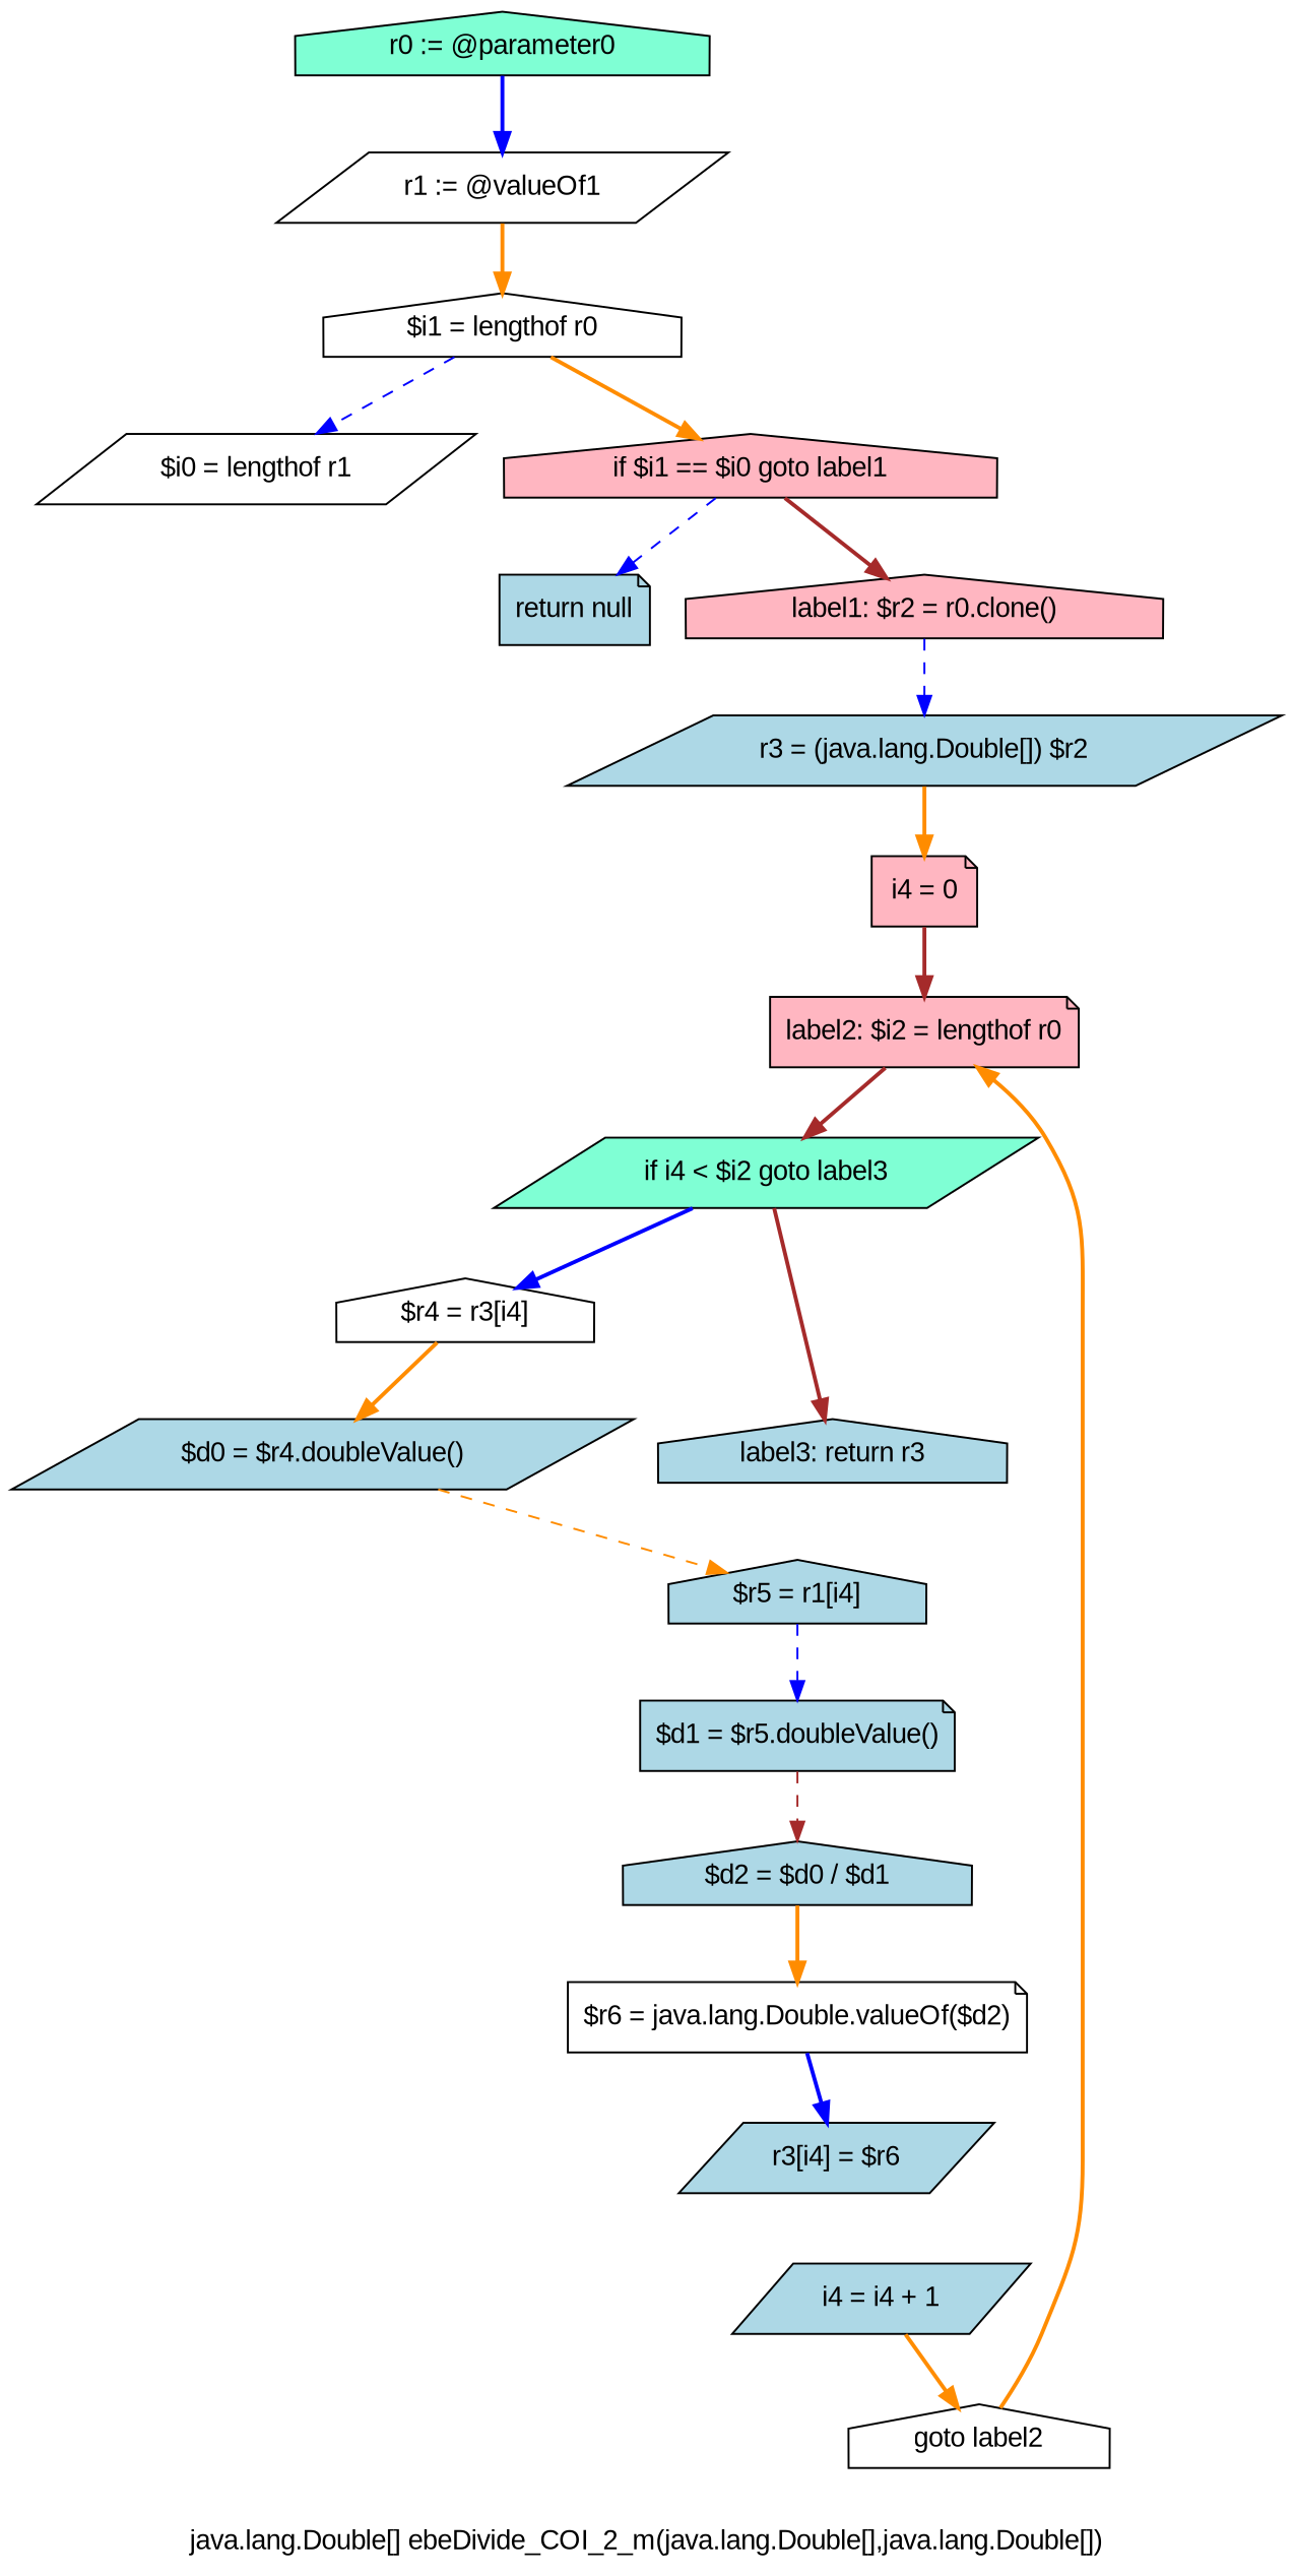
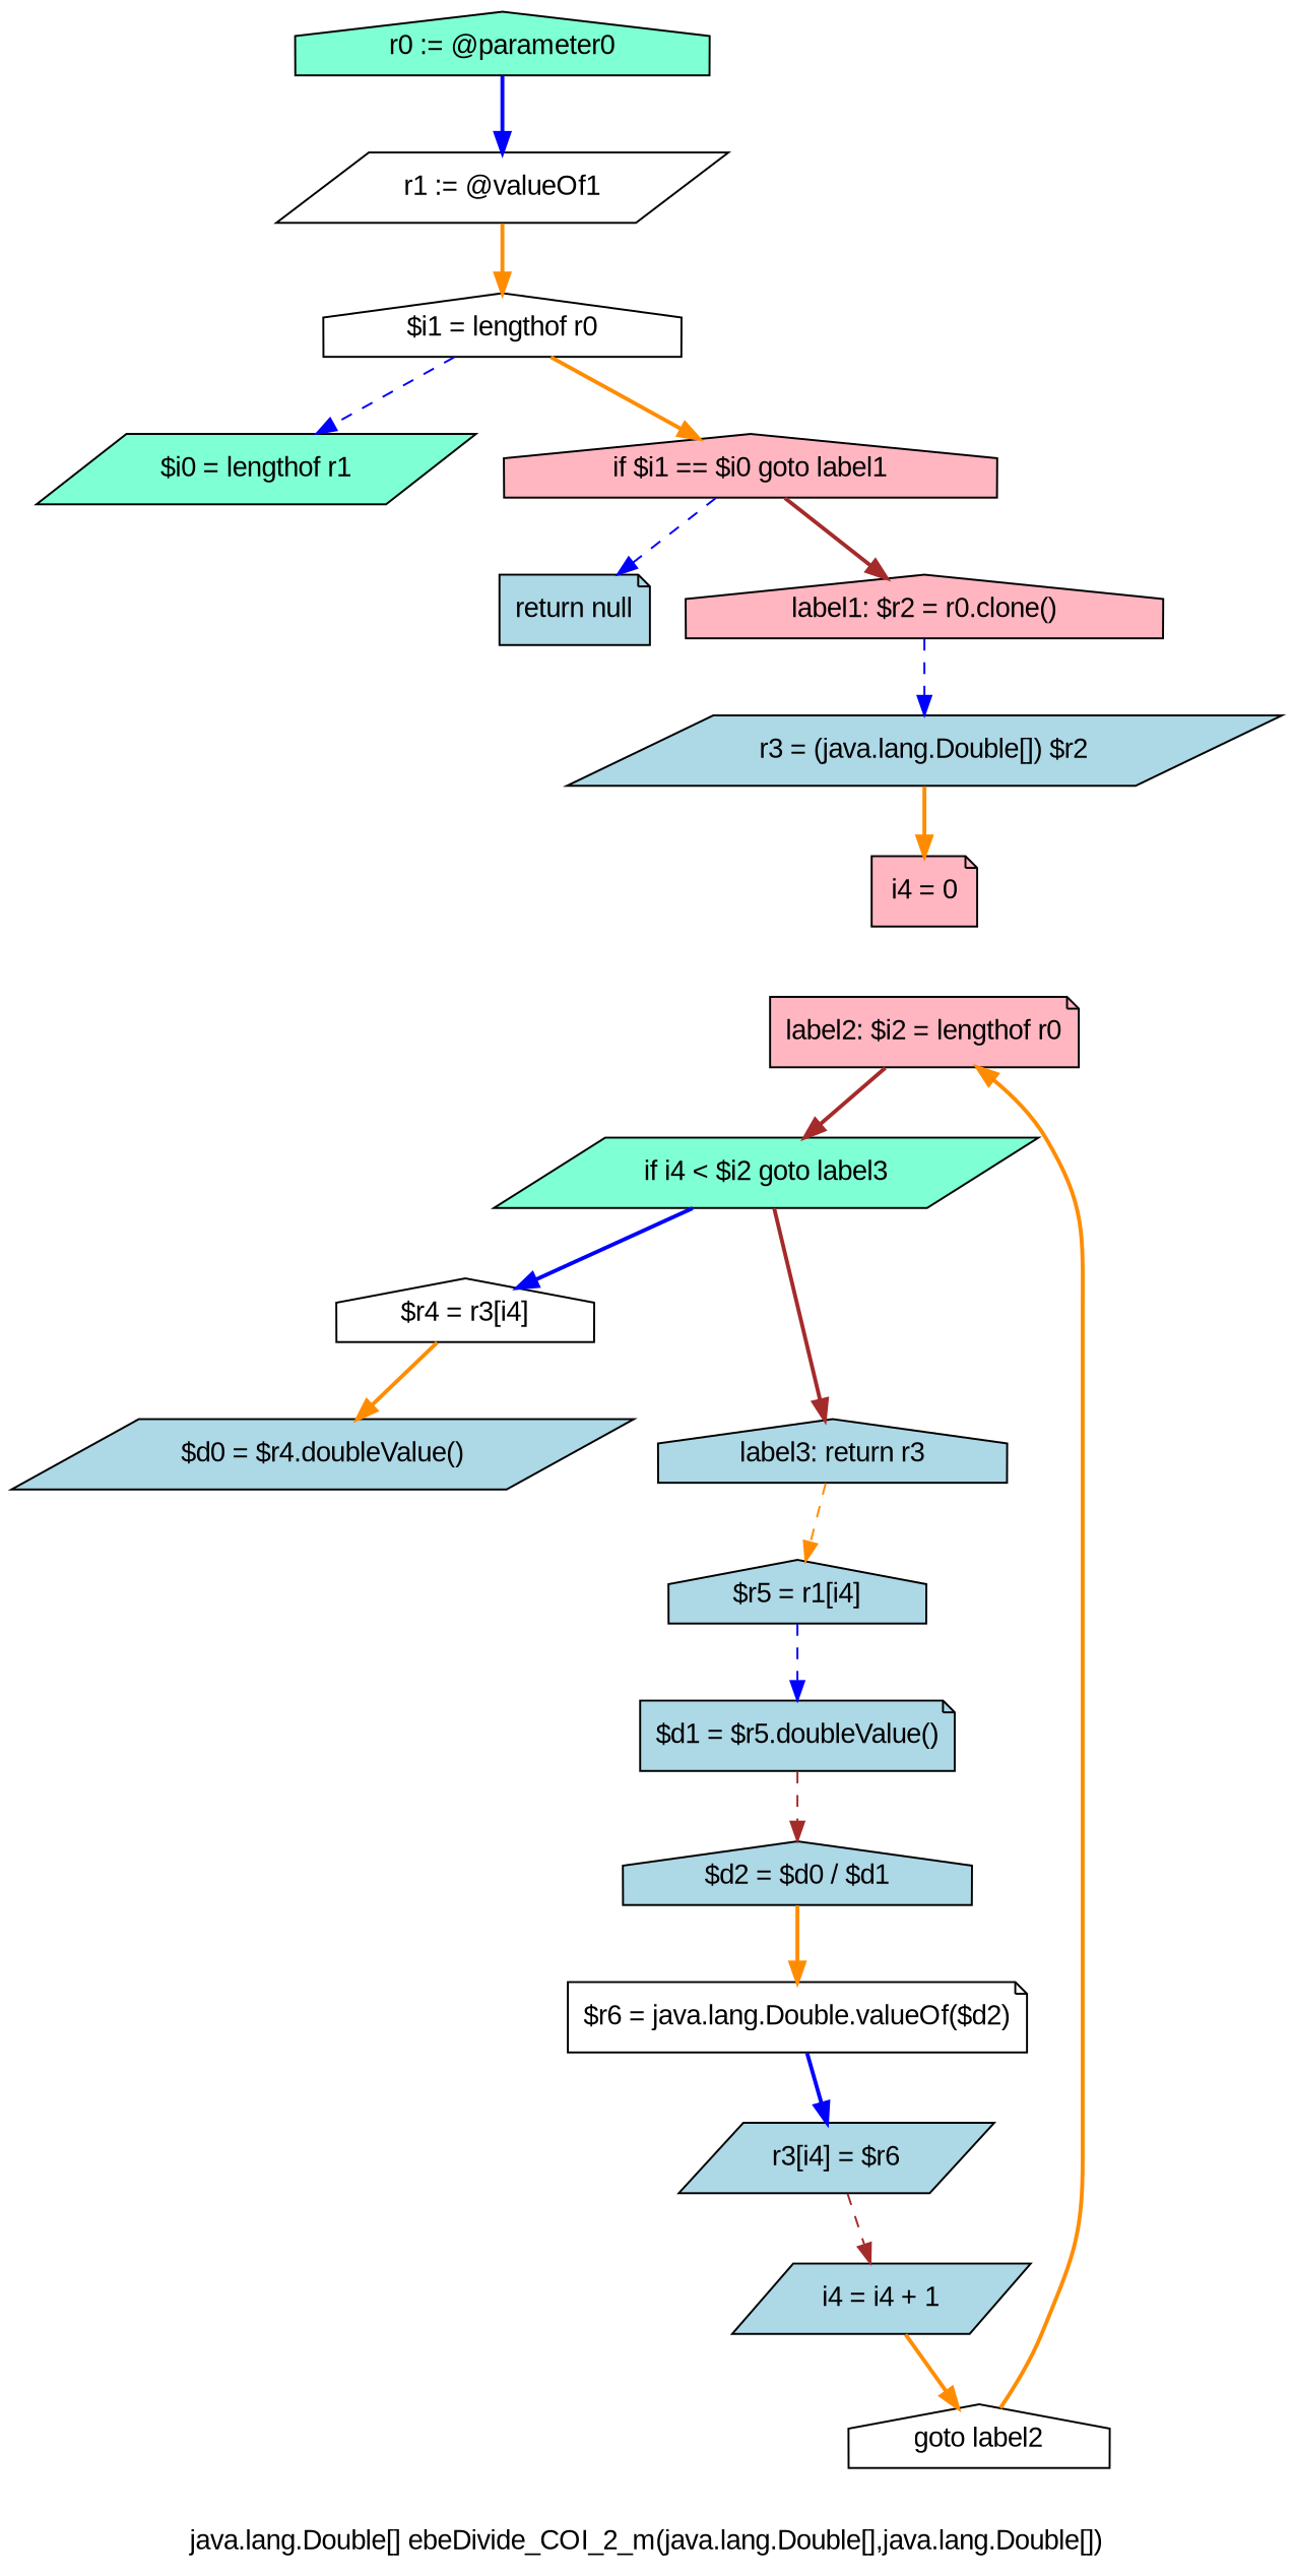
  digraph {
    fontname="Liberation Sans"
    label="java.lang.Double[] ebeDivide_COI_2_m(java.lang.Double[],java.lang.Double[])"
    node [fillcolor=lightblue fontname="Liberation Sans" shape=house style=filled]
    edge [color=darkorange fontname="Liberation Sans" style=bold]
    n1 [fillcolor=aquamarine label="r0 := @parameter0"]
    n2 [fillcolor=white label="r1 := @valueOf1" shape=parallelogram]
    n3 [fillcolor=white label="$i1 = lengthof r0"]
-   n4 [fillcolor=white label="$i0 = lengthof r1" shape=parallelogram]
+   n4 [fillcolor=aquamarine label="$i0 = lengthof r1" shape=parallelogram]
    n5 [fillcolor=lightpink label="if $i1 == $i0 goto label1"]
    n6 [label="return null" shape=note]
    n7 [fillcolor=lightpink label="label1: $r2 = r0.clone()"]
    n8 [label="r3 = (java.lang.Double[]) $r2" shape=parallelogram]
    n9 [fillcolor=lightpink label="i4 = 0" shape=note]
    n10 [fillcolor=lightpink label="label2: $i2 = lengthof r0" shape=note]
    n11 [fillcolor=aquamarine label="if i4 < $i2 goto label3" shape=parallelogram]
    n12 [fillcolor=white label="$r4 = r3[i4]"]
    n13 [label="label3: return r3"]
    n14 [label="$d0 = $r4.doubleValue()" shape=parallelogram]
    n15 [label="$r5 = r1[i4]"]
    n16 [label="$d1 = $r5.doubleValue()" shape=note]
    n17 [label="$d2 = $d0 / $d1"]
    n18 [fillcolor=white label="$r6 = java.lang.Double.valueOf($d2)" shape=note]
    n19 [label="r3[i4] = $r6" shape=parallelogram]
    n20 [label="i4 = i4 + 1" shape=parallelogram]
    n21 [fillcolor=white label="goto label2"]
    n1 -> n2 [color=blue]
    n2 -> n3
    n3 -> n4 [color=blue style=dashed]
    n3 -> n5
    n5 -> n6 [color=blue style=dashed]
    n5 -> n7 [color=brown]
    n7 -> n8 [color=blue style=dashed]
    n8 -> n9
-   n9 -> n10 [color=brown]
    n10 -> n11 [color=brown]
    n11 -> n12 [color=blue]
    n11 -> n13 [color=brown]
    n12 -> n14
-   n14 -> n15 [style=dashed]
+   n13 -> n15 [style=dashed]
    n15 -> n16 [color=blue style=dashed]
    n16 -> n17 [color=brown style=dashed]
    n17 -> n18
    n18 -> n19 [color=blue]
+   n19 -> n20 [color=brown style=dashed]
    n20 -> n21
    n21 -> n10
  }
